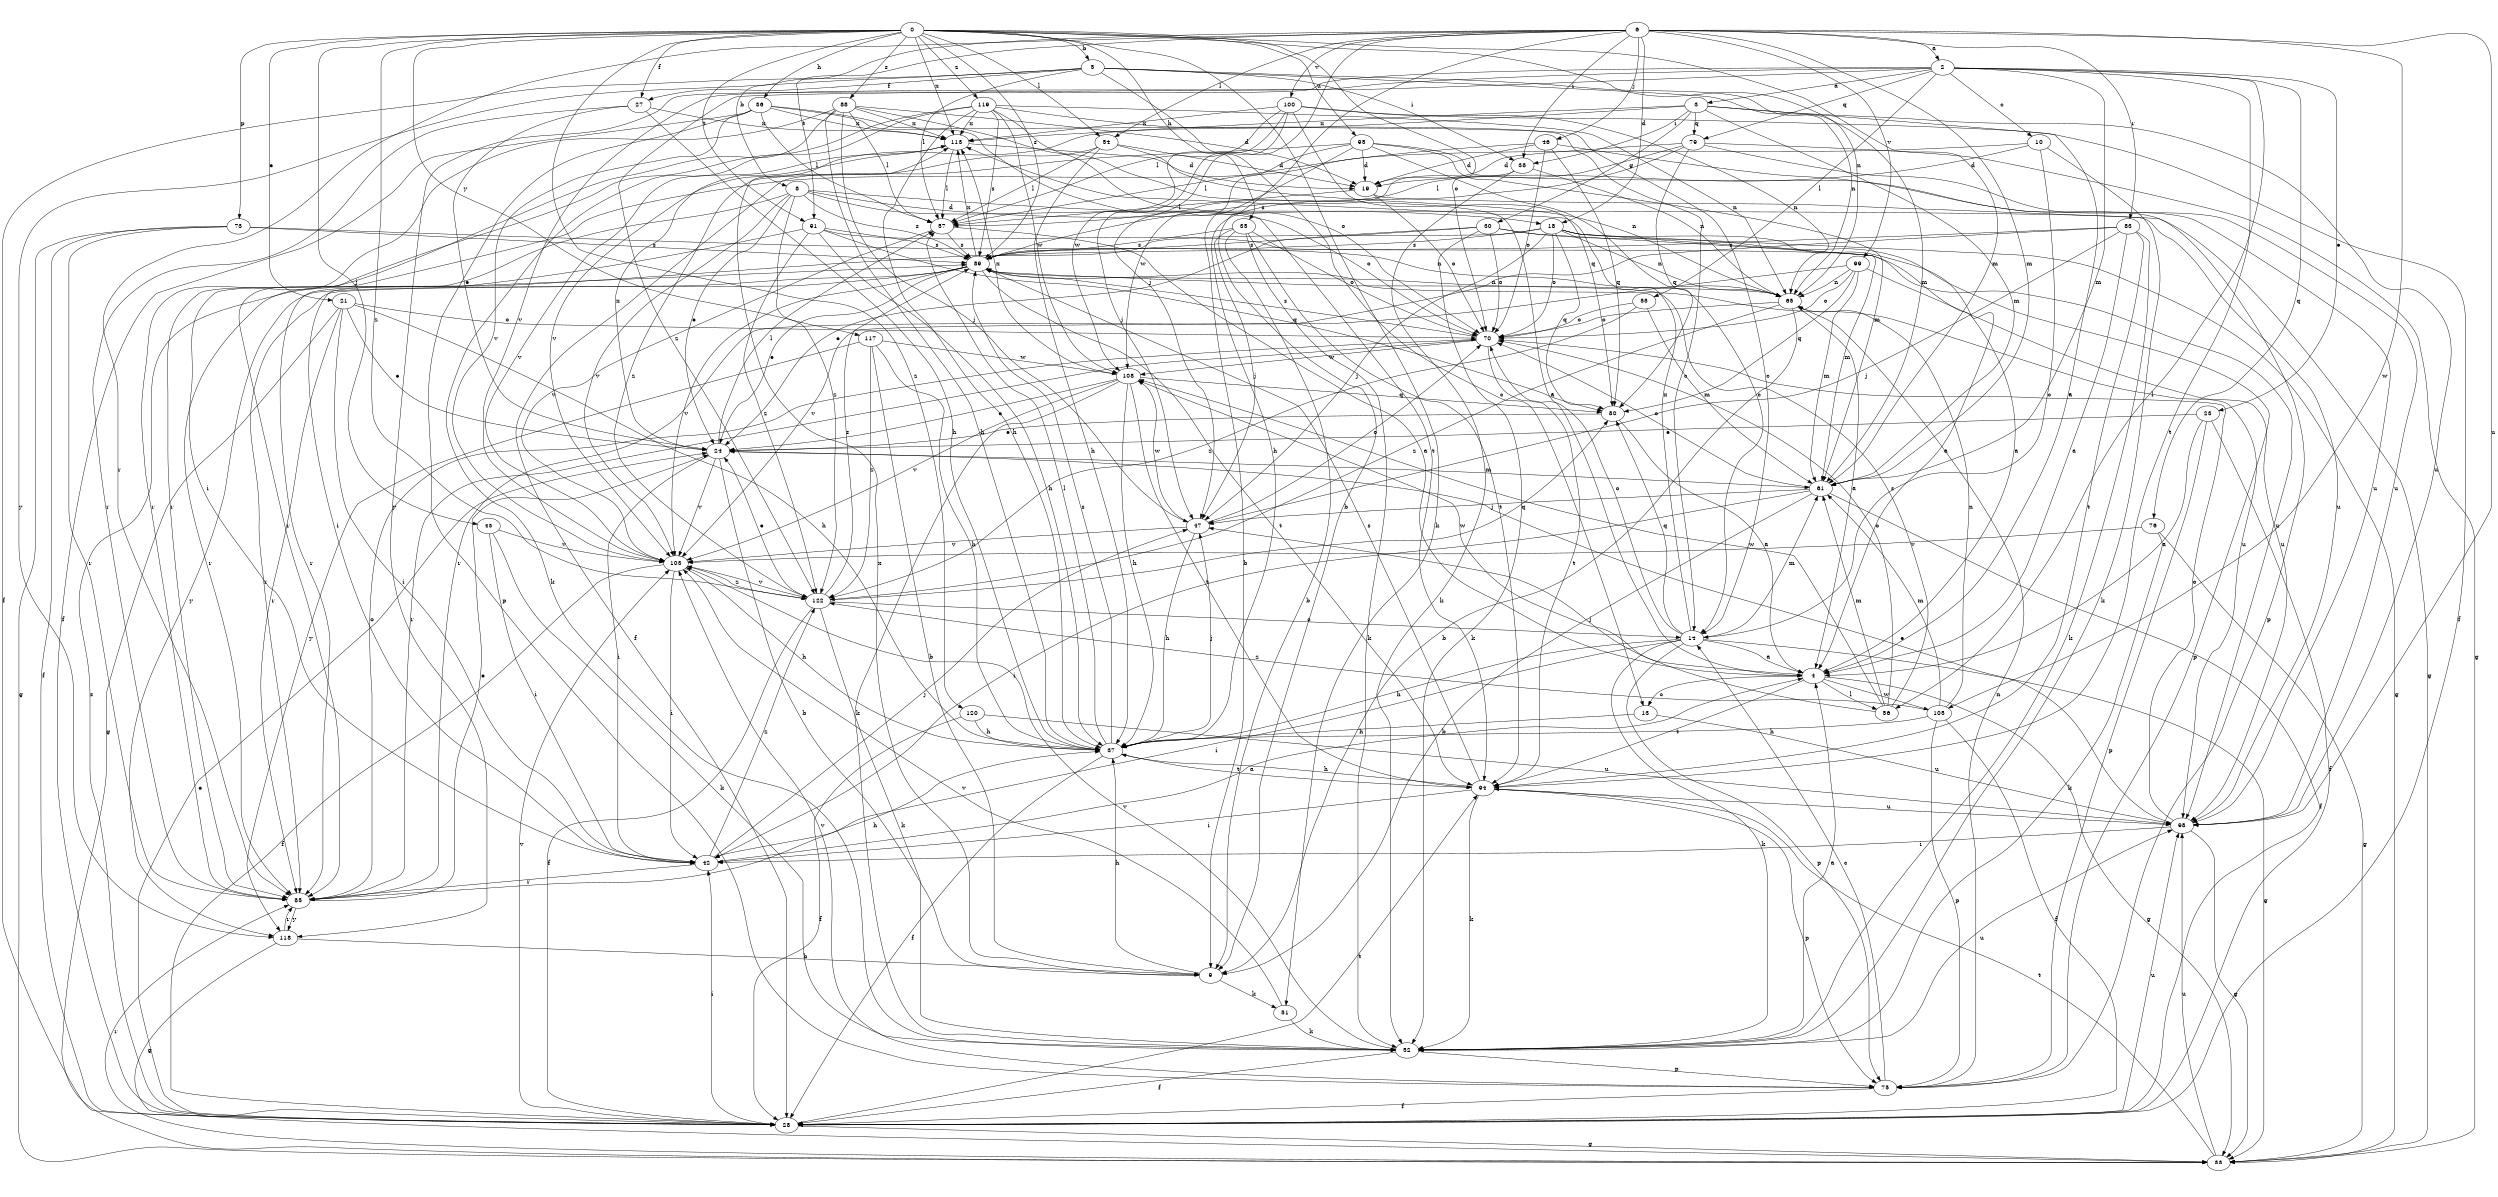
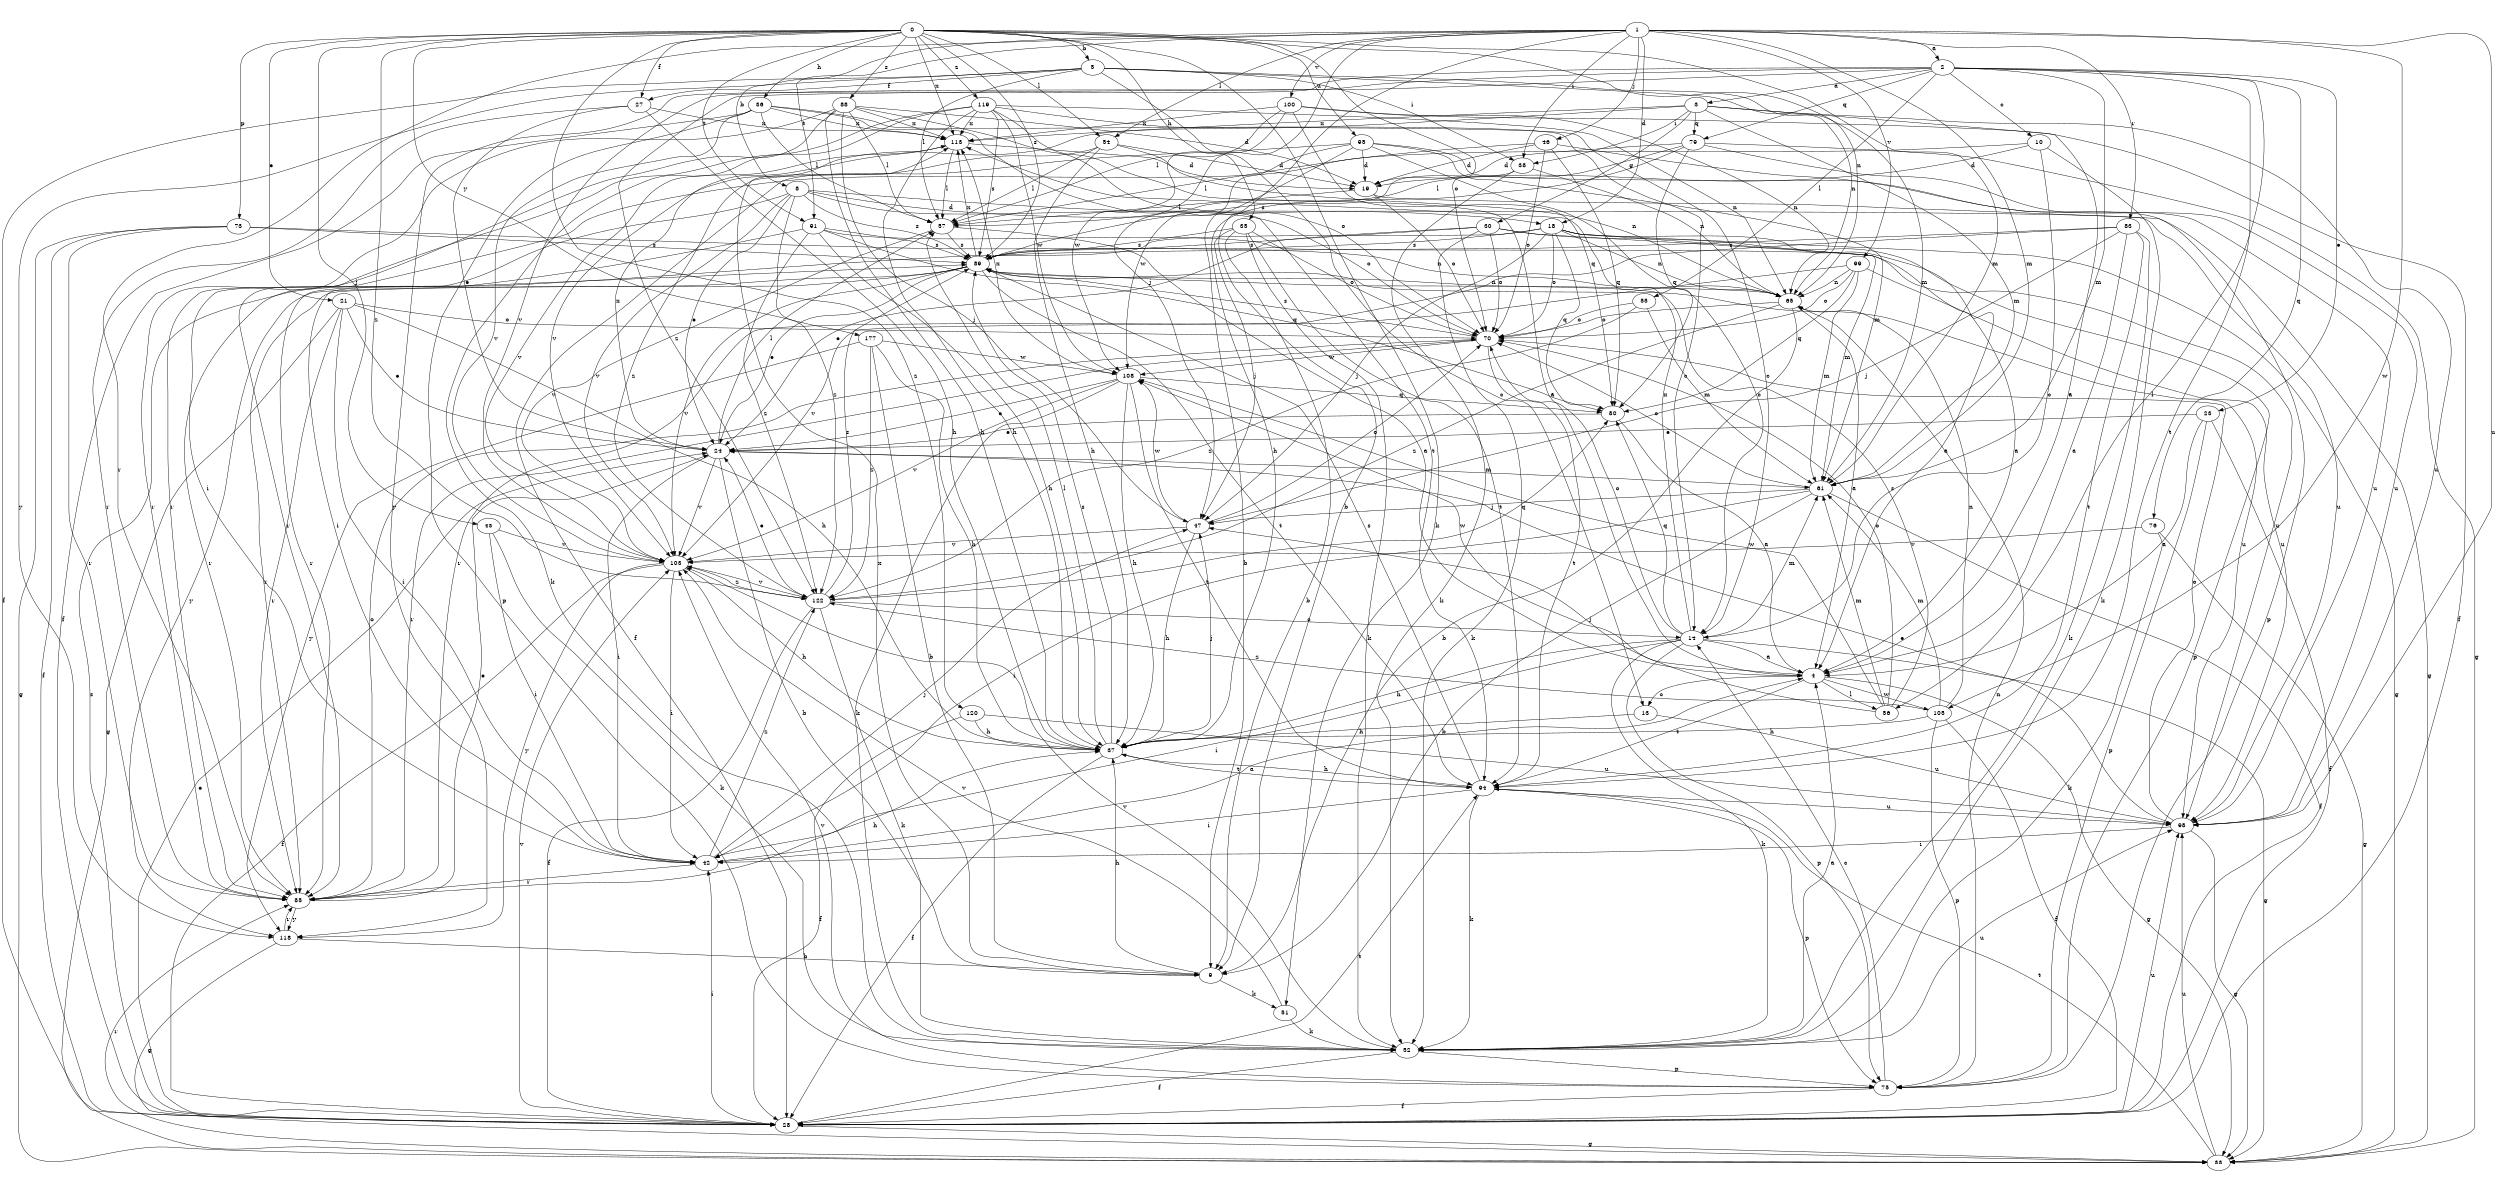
  strict digraph {
    0
    5
    21
    27
    35
    36
    43
    51
    54
    61
    65
    70
    73
    88
    89
    91
    95
    113
-   117
+   117 [label=177]
    119
    120
    122
    38
    118
    13
    28
    57
    85
    33
    24
    42
    37
    9
    47
    94
    52
    103
    14
    75
    19
    4
    108
    98
    80
-   1 [label=6]
+   1
    2
    8
    18
    46
    83
    99
    100
    105
    3
    10
    23
    55
    56
    76
    79
    30
    0 -> 5 [label=b]
    0 -> 21 [label=e]
    0 -> 27 [label=f]
    0 -> 35 [label=h]
    0 -> 36 [label=h]
    0 -> 43 [label=j]
    0 -> 51 [label=k]
    0 -> 54 [label=l]
    0 -> 61 [label=m]
    0 -> 65 [label=n]
    0 -> 70 [label=o]
    0 -> 73 [label=p]
    0 -> 88 [label=s]
    0 -> 89 [label=s]
    0 -> 91 [label=t]
    0 -> 95 [label=u]
    0 -> 113 [label=x]
    0 -> 117 [label=y]
    0 -> 119 [label=z]
    0 -> 120 [label=z]
    0 -> 122 [label=z]
    5 -> 27 [label=f]
    5 -> 61 [label=m]
    5 -> 65 [label=n]
    5 -> 38 [label=i]
    5 -> 118 [label=y]
    5 -> 13 [label=c]
    5 -> 28 [label=f]
    5 -> 57 [label=l]
    21 -> 70 [label=o]
    21 -> 85 [label=r]
    21 -> 33 [label=g]
    21 -> 24 [label=e]
    21 -> 42 [label=i]
    21 -> 37 [label=h]
    27 -> 113 [label=x]
    27 -> 85 [label=r]
    27 -> 24 [label=e]
    27 -> 37 [label=h]
    35 -> 70 [label=o]
    35 -> 89 [label=s]
    35 -> 9 [label=b]
    35 -> 47 [label=j]
    35 -> 94 [label=t]
    35 -> 52 [label=k]
    36 -> 113 [label=x]
    36 -> 28 [label=f]
    36 -> 57 [label=l]
    36 -> 94 [label=t]
    36 -> 103 [label=v]
    36 -> 14 [label=c]
    36 -> 75 [label=p]
    43 -> 42 [label=i]
    43 -> 52 [label=k]
    43 -> 103 [label=v]
    51 -> 52 [label=k]
    51 -> 103 [label=v]
    54 -> 65 [label=n]
    54 -> 122 [label=z]
    54 -> 57 [label=l]
    54 -> 37 [label=h]
    54 -> 19 [label=d]
    61 -> 70 [label=o]
    61 -> 28 [label=f]
    61 -> 42 [label=i]
    61 -> 9 [label=b]
    61 -> 47 [label=j]
    65 -> 70 [label=o]
    65 -> 122 [label=z]
    65 -> 9 [label=b]
    65 -> 4 [label=a]
    70 -> 89 [label=s]
    70 -> 85 [label=r]
    70 -> 94 [label=t]
    70 -> 108 [label=w]
    73 -> 65 [label=n]
    73 -> 89 [label=s]
    73 -> 28 [label=f]
    73 -> 85 [label=r]
    73 -> 33 [label=g]
    88 -> 70 [label=o]
    88 -> 113 [label=x]
    88 -> 57 [label=l]
    88 -> 85 [label=r]
    88 -> 42 [label=i]
    88 -> 37 [label=h]
    88 -> 47 [label=j]
    88 -> 19 [label=d]
    89 -> 65 [label=n]
    89 -> 113 [label=x]
    89 -> 118 [label=y]
    89 -> 85 [label=r]
    89 -> 24 [label=e]
    89 -> 94 [label=t]
    89 -> 103 [label=v]
    89 -> 98 [label=u]
    91 -> 89 [label=s]
    91 -> 122 [label=z]
    91 -> 85 [label=r]
    91 -> 37 [label=h]
    91 -> 98 [label=u]
    91 -> 80 [label=q]
    95 -> 61 [label=m]
    95 -> 28 [label=f]
    95 -> 9 [label=b]
    95 -> 14 [label=c]
    95 -> 19 [label=d]
    95 -> 108 [label=w]
    95 -> 98 [label=u]
    113 -> 57 [label=l]
    113 -> 103 [label=v]
    113 -> 19 [label=d]
    117 -> 122 [label=z]
    117 -> 118 [label=y]
    117 -> 37 [label=h]
    117 -> 9 [label=b]
    117 -> 108 [label=w]
    119 -> 65 [label=n]
    119 -> 89 [label=s]
    119 -> 113 [label=x]
    119 -> 85 [label=r]
    119 -> 37 [label=h]
    119 -> 52 [label=k]
    119 -> 14 [label=c]
    119 -> 4 [label=a]
    119 -> 108 [label=w]
    120 -> 28 [label=f]
    120 -> 37 [label=h]
    120 -> 98 [label=u]
    122 -> 89 [label=s]
    122 -> 28 [label=f]
    122 -> 24 [label=e]
    122 -> 52 [label=k]
    122 -> 103 [label=v]
    122 -> 14 [label=c]
    122 -> 80 [label=q]
    38 -> 65 [label=n]
    38 -> 89 [label=s]
    38 -> 52 [label=k]
    118 -> 85 [label=r]
    118 -> 33 [label=g]
    118 -> 9 [label=b]
    13 -> 37 [label=h]
    13 -> 98 [label=u]
    28 -> 89 [label=s]
    28 -> 33 [label=g]
    28 -> 24 [label=e]
    28 -> 42 [label=i]
    28 -> 94 [label=t]
    28 -> 103 [label=v]
    28 -> 98 [label=u]
    57 -> 89 [label=s]
    57 -> 103 [label=v]
    57 -> 4 [label=a]
    85 -> 70 [label=o]
    85 -> 118 [label=y]
    85 -> 24 [label=e]
    85 -> 37 [label=h]
    33 -> 85 [label=r]
    33 -> 94 [label=t]
    33 -> 98 [label=u]
    24 -> 61 [label=m]
    24 -> 113 [label=x]
    24 -> 57 [label=l]
    24 -> 42 [label=i]
    24 -> 9 [label=b]
    24 -> 103 [label=v]
    42 -> 122 [label=z]
    42 -> 85 [label=r]
    42 -> 47 [label=j]
    42 -> 4 [label=a]
    37 -> 89 [label=s]
    37 -> 28 [label=f]
    37 -> 57 [label=l]
    37 -> 47 [label=j]
    37 -> 94 [label=t]
    9 -> 51 [label=k]
    9 -> 113 [label=x]
    9 -> 37 [label=h]
    47 -> 70 [label=o]
    47 -> 37 [label=h]
    47 -> 103 [label=v]
    47 -> 108 [label=w]
    94 -> 89 [label=s]
    94 -> 42 [label=i]
    94 -> 37 [label=h]
    94 -> 52 [label=k]
    94 -> 75 [label=p]
    94 -> 98 [label=u]
    52 -> 28 [label=f]
    52 -> 103 [label=v]
    52 -> 75 [label=p]
    52 -> 4 [label=a]
    52 -> 98 [label=u]
    103 -> 122 [label=z]
+   103 -> 118 [label=y]
    103 -> 28 [label=f]
    103 -> 42 [label=i]
    103 -> 37 [label=h]
    14 -> 61 [label=m]
    14 -> 70 [label=o]
    14 -> 113 [label=x]
    14 -> 33 [label=g]
    14 -> 42 [label=i]
    14 -> 37 [label=h]
    14 -> 52 [label=k]
    14 -> 75 [label=p]
    14 -> 4 [label=a]
    14 -> 80 [label=q]
    75 -> 65 [label=n]
    75 -> 28 [label=f]
    75 -> 103 [label=v]
    75 -> 14 [label=c]
    19 -> 70 [label=o]
    19 -> 57 [label=l]
    19 -> 33 [label=g]
    4 -> 13 [label=c]
    4 -> 33 [label=g]
    4 -> 94 [label=t]
    4 -> 108 [label=w]
    4 -> 105 [label=w]
    4 -> 56 [label=l]
    108 -> 113 [label=x]
    108 -> 24 [label=e]
    108 -> 37 [label=h]
    108 -> 94 [label=t]
    108 -> 52 [label=k]
    108 -> 103 [label=v]
    108 -> 80 [label=q]
    98 -> 70 [label=o]
    98 -> 33 [label=g]
    98 -> 24 [label=e]
    98 -> 42 [label=i]
    80 -> 24 [label=e]
    80 -> 4 [label=a]
    1 -> 54 [label=l]
    1 -> 61 [label=m]
    1 -> 91 [label=t]
    1 -> 38 [label=i]
    1 -> 85 [label=r]
    1 -> 9 [label=b]
    1 -> 47 [label=j]
    1 -> 98 [label=u]
    1 -> 2 [label=a]
    1 -> 8 [label=b]
    1 -> 18 [label=d]
    1 -> 46 [label=j]
    1 -> 83 [label=r]
    1 -> 99 [label=v]
    1 -> 100 [label=v]
    1 -> 105 [label=w]
    2 -> 61 [label=m]
    2 -> 122 [label=z]
    2 -> 118 [label=y]
    2 -> 94 [label=t]
    2 -> 103 [label=v]
    2 -> 3 [label=a]
    2 -> 10 [label=c]
    2 -> 23 [label=e]
    2 -> 55 [label=l]
    2 -> 56 [label=l]
    2 -> 76 [label=q]
    2 -> 79 [label=q]
    8 -> 70 [label=o]
    8 -> 89 [label=s]
    8 -> 122 [label=z]
    8 -> 24 [label=e]
    8 -> 42 [label=i]
    8 -> 103 [label=v]
    8 -> 98 [label=u]
    8 -> 18 [label=d]
    18 -> 61 [label=m]
    18 -> 65 [label=n]
    18 -> 70 [label=o]
    18 -> 89 [label=s]
    18 -> 85 [label=r]
    18 -> 33 [label=g]
    18 -> 47 [label=j]
    18 -> 4 [label=a]
    18 -> 80 [label=q]
    46 -> 70 [label=o]
    46 -> 57 [label=l]
    46 -> 75 [label=p]
    46 -> 19 [label=d]
    46 -> 80 [label=q]
    83 -> 89 [label=s]
    83 -> 85 [label=r]
    83 -> 47 [label=j]
    83 -> 94 [label=t]
    83 -> 52 [label=k]
    83 -> 4 [label=a]
    99 -> 61 [label=m]
    99 -> 65 [label=n]
    99 -> 70 [label=o]
    99 -> 103 [label=v]
    99 -> 98 [label=u]
    99 -> 80 [label=q]
    100 -> 65 [label=n]
    100 -> 113 [label=x]
    100 -> 28 [label=f]
    100 -> 57 [label=l]
-   100 -> 47 [label=j]
    100 -> 108 [label=w]
    100 -> 80 [label=q]
    105 -> 61 [label=m]
    105 -> 65 [label=n]
    105 -> 122 [label=z]
    105 -> 28 [label=f]
    105 -> 37 [label=h]
    105 -> 75 [label=p]
    3 -> 61 [label=m]
    3 -> 113 [label=x]
    3 -> 38 [label=i]
    3 -> 103 [label=v]
    3 -> 4 [label=a]
    3 -> 98 [label=u]
    3 -> 79 [label=q]
    3 -> 30 [label=g]
    10 -> 85 [label=r]
    10 -> 52 [label=k]
    10 -> 14 [label=c]
    10 -> 19 [label=d]
    23 -> 28 [label=f]
    23 -> 24 [label=e]
    23 -> 75 [label=p]
    23 -> 4 [label=a]
    55 -> 61 [label=m]
    55 -> 70 [label=o]
    55 -> 122 [label=z]
    56 -> 61 [label=m]
    56 -> 70 [label=o]
    56 -> 89 [label=s]
    56 -> 47 [label=j]
    56 -> 108 [label=w]
    76 -> 33 [label=g]
    76 -> 52 [label=k]
    76 -> 103 [label=v]
    79 -> 57 [label=l]
    79 -> 33 [label=g]
    79 -> 37 [label=h]
    79 -> 19 [label=d]
    79 -> 98 [label=u]
    79 -> 80 [label=q]
    30 -> 70 [label=o]
    30 -> 89 [label=s]
    30 -> 24 [label=e]
    30 -> 52 [label=k]
    30 -> 75 [label=p]
    30 -> 4 [label=a]
  }
